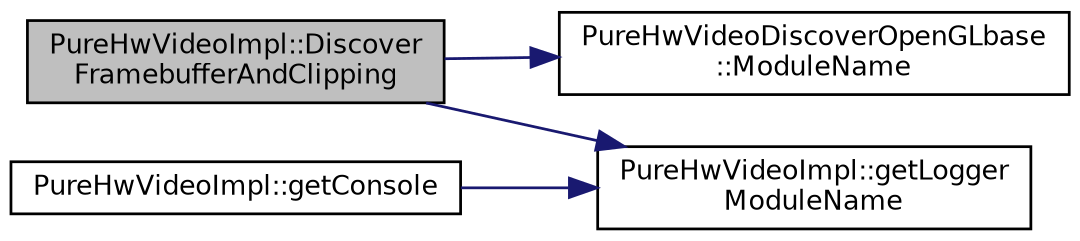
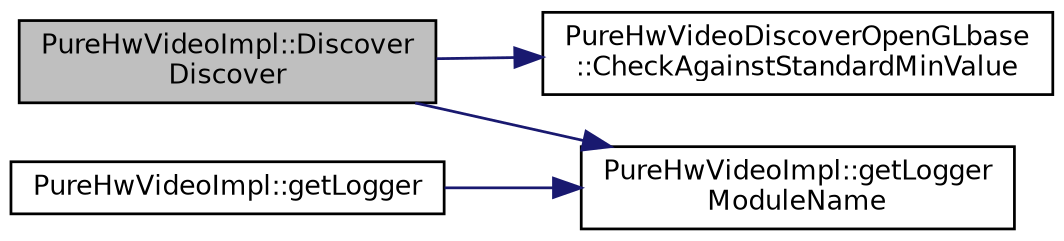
  digraph {
    rankdir=LR
    node [color=black fillcolor=white fontname=Helvetica fontsize=10 shape=record style=filled]
    edge [color=midnightblue fontname=Helvetica fontsize=10 labelfontname=Helvetica labelfontsize=10 style=solid]
-   n1 [fillcolor=grey75 fontcolor=black height=0.2 label="PureHwVideoImpl::Discover\lFramebufferAndClipping" width=0.4]
-   n2 [height=0.2 label="PureHwVideoDiscoverOpenGLbase\l::ModuleName" width=0.4]
+   n1 [fillcolor=grey75 fontcolor=black height=0.2 label="PureHwVideoImpl::Discover\lDiscover" width=0.4]
+   n2 [height=0.2 label="PureHwVideoDiscoverOpenGLbase\l::CheckAgainstStandardMinValue" width=0.4]
    n3 [height=0.2 label="PureHwVideoImpl::getLogger\lModuleName" width=0.4]
-   n4 [height=0.2 label="PureHwVideoImpl::getConsole" width=0.4]
+   n4 [height=0.2 label="PureHwVideoImpl::getLogger" width=0.4]
    n1 -> n2
    n1 -> n3
    n4 -> n3
  }
